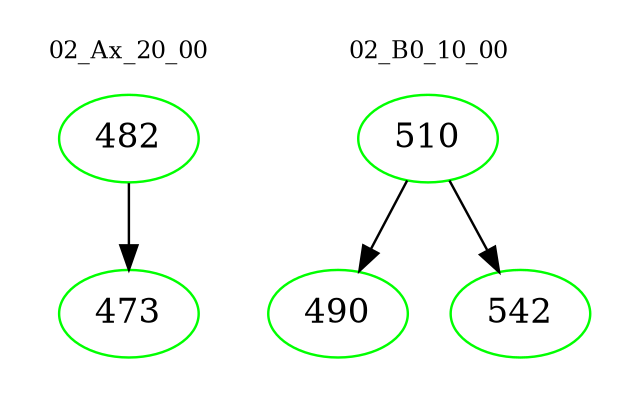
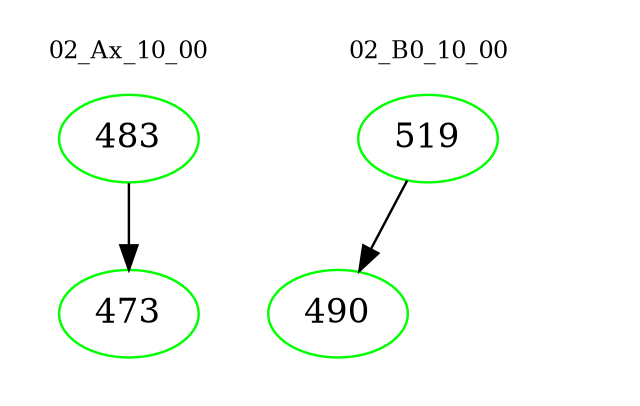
  digraph {
    node [color=green]
    edge [color=black]
-   n1 [label=482]
+   n1 [label=483]
    n2 [label=473]
-   n3 [label=510]
+   n3 [label=519]
    n4 [label=490]
-   n5 [label=542]
    subgraph cluster_1 {
      color=white
      fontsize=10
-     label="02_Ax_20_00"
+     label="02_Ax_10_00"
      n1
      n2
    }
    subgraph cluster_2 {
      color=white
      fontsize=10
      label="02_B0_10_00"
      n3
      n4
-     n5
    }
    n1 -> n2
    n3 -> n4
-   n3 -> n5
  }
